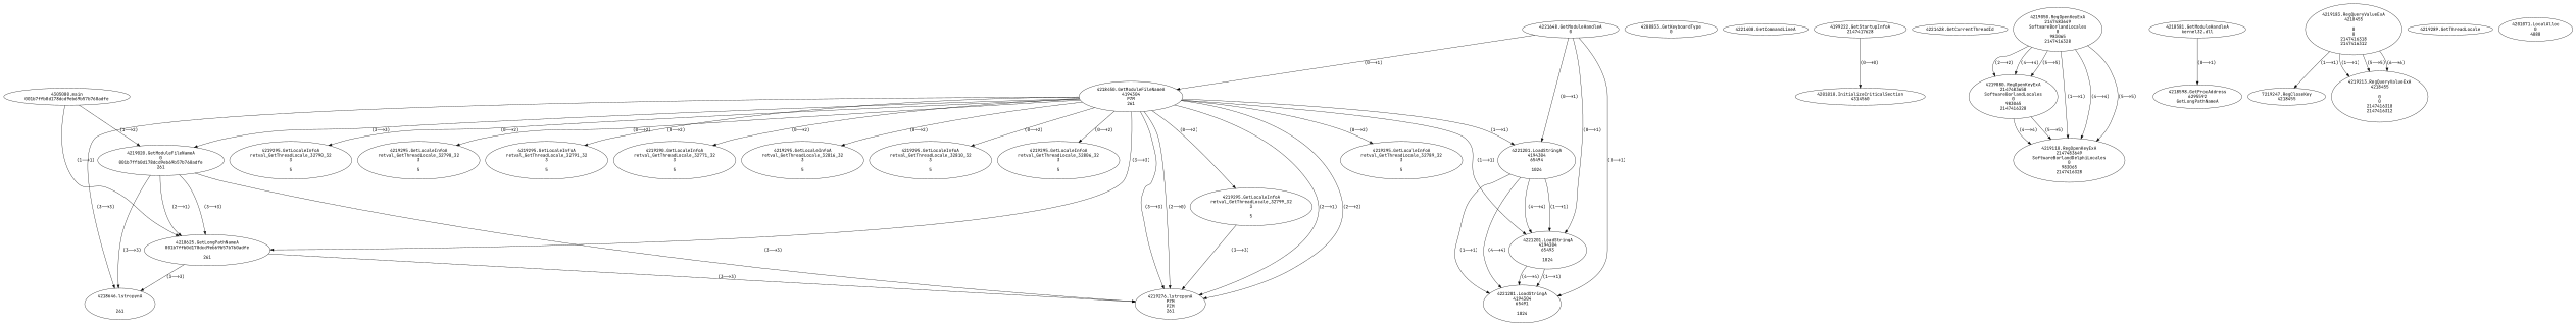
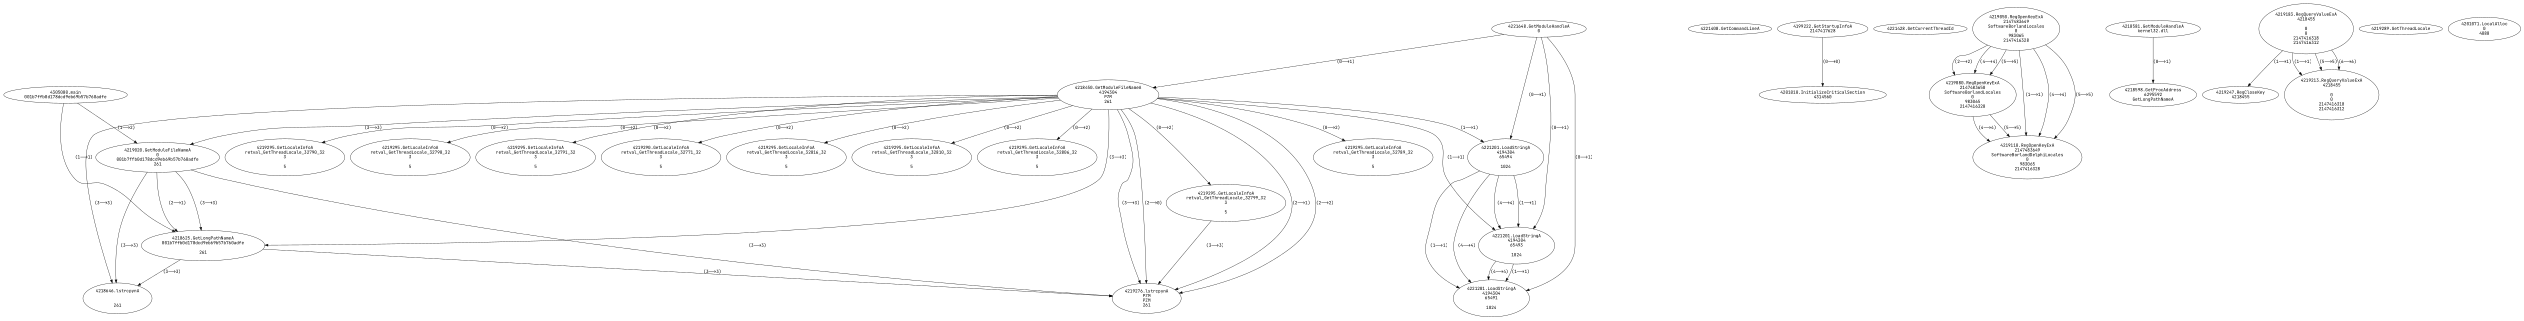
  digraph {
    fontname="JetBrains Mono"
    node [fontname="JetBrains Mono"]
    edge [fontname="JetBrains Mono"]
    n1 [label="4305080.main\n001b7ffb0d178dcd9eb69b57b760adfe"]
    n2 [label="4219020.GetModuleFileNameA\n0\n001b7ffb0d178dcd9eb69b57b760adfe\n261"]
    n3 [label="4218625.GetLongPathNameA\n001b7ffb0d178dcd9eb69b57b760adfe\n\n261"]
    n4 [label="4218646.lstrcpynA\n\n\n261"]
    n5 [label="4219276.lstrcpynA\nPZM\nPZM\n261"]
    n6 [label="4221648.GetModuleHandleA\n0"]
    n7 [label="4218450.GetModuleFileNameA\n4194304\nPZM\n261"]
    n8 [label="4221201.LoadStringA\n4194304\n65494\n\n1024"]
    n9 [label="4221201.LoadStringA\n4194304\n65493\n\n1024"]
    n10 [label="4221201.LoadStringA\n4194304\n65491\n\n1024"]
    n11 [label="4219295.GetLocaleInfoA\nretval_GetThreadLocale_32789_32\n3\n\n5"]
    n12 [label="4219295.GetLocaleInfoA\nretval_GetThreadLocale_32790_32\n3\n\n5"]
    n13 [label="4219295.GetLocaleInfoA\nretval_GetThreadLocale_32798_32\n3\n\n5"]
    n14 [label="4219295.GetLocaleInfoA\nretval_GetThreadLocale_32791_32\n3\n\n5"]
    n15 [label="4219290.GetLocaleInfoA\nretval_GetThreadLocale_32771_32\n3\n\n5"]
    n16 [label="4219295.GetLocaleInfoA\nretval_GetThreadLocale_32816_32\n3\n\n5"]
    n17 [label="4219295.GetLocaleInfoA\nretval_GetThreadLocale_32810_32\n3\n\n5"]
    n18 [label="4219295.GetLocaleInfoA\nretval_GetThreadLocale_32806_32\n3\n\n5"]
    n19 [label="4219295.GetLocaleInfoA\nretval_GetThreadLocale_32799_32\n3\n\n5"]
-   n20 [label="4208833.GetKeyboardType\n0"]
    n21 [label="4221408.GetCommandLineA\n"]
    n22 [label="4199222.GetStartupInfoA\n2147417628"]
    n23 [label="4201010.InitializeCriticalSection\n4314560"]
    n24 [label="4221428.GetCurrentThreadId\n"]
    n25 [label="4219050.RegOpenKeyExA\n2147483649\nSoftware\Borland\Locales\n0\n983065\n2147416328"]
    n26 [label="4219080.RegOpenKeyExA\n2147483650\nSoftware\Borland\Locales\n0\n983065\n2147416328"]
    n27 [label="4219110.RegOpenKeyExA\n2147483649\nSoftware\Borland\Delphi\Locales\n0\n983065\n2147416328"]
    n28 [label="4218581.GetModuleHandleA\nkernel32.dll"]
    n29 [label="4218598.GetProcAddress\n6295592\nGetLongPathNameA"]
    n30 [label="4219183.RegQueryValueExA\n4218455\n\n0\n0\n2147416318\n2147416312"]
-   n31 [label="7219247.RegCloseKey\n4218455"]
+   n31 [label="4219247.RegCloseKey\n4218455"]
    n32 [label="4219213.RegQueryValueExA\n4218455\n\n0\n0\n2147416318\n2147416312"]
    n33 [label="4219289.GetThreadLocale\n"]
    n34 [label="4201071.LocalAlloc\n0\n4088"]
    n1 -> n2 [label="(1-->2)"]
    n1 -> n3 [label="(1-->1)"]
    n2 -> n3 [label="(2-->1)"]
    n2 -> n3 [label="(3-->3)"]
    n2 -> n4 [label="(3-->3)"]
    n2 -> n5 [label="(3-->3)"]
    n3 -> n4 [label="(3-->3)"]
    n3 -> n5 [label="(3-->3)"]
    n6 -> n7 [label="(0-->1)"]
    n6 -> n8 [label="(0-->1)"]
    n6 -> n9 [label="(0-->1)"]
    n6 -> n10 [label="(0-->1)"]
    n7 -> n2 [label="(3-->3)"]
    n7 -> n3 [label="(3-->3)"]
    n7 -> n4 [label="(3-->3)"]
    n7 -> n5 [label="(2-->1)"]
    n7 -> n5 [label="(2-->2)"]
    n7 -> n5 [label="(3-->3)"]
    n7 -> n5 [label="(2-->0)"]
    n7 -> n8 [label="(1-->1)"]
    n7 -> n9 [label="(1-->1)"]
    n7 -> n11 [label="(0-->2)"]
    n7 -> n12 [label="(0-->2)"]
    n7 -> n13 [label="(0-->2)"]
    n7 -> n14 [label="(0-->2)"]
    n7 -> n15 [label="(0-->2)"]
    n7 -> n16 [label="(0-->2)"]
    n7 -> n17 [label="(0-->2)"]
    n7 -> n18 [label="(0-->2)"]
    n7 -> n19 [label="(0-->2)"]
    n8 -> n9 [label="(1-->1)"]
    n8 -> n9 [label="(4-->4)"]
    n8 -> n10 [label="(1-->1)"]
    n8 -> n10 [label="(4-->4)"]
    n9 -> n10 [label="(1-->1)"]
    n9 -> n10 [label="(4-->4)"]
    n19 -> n5 [label="(3-->3)"]
    n22 -> n23 [label="(0-->0)"]
    n25 -> n26 [label="(2-->2)"]
    n25 -> n26 [label="(4-->4)"]
    n25 -> n26 [label="(5-->5)"]
    n25 -> n27 [label="(1-->1)"]
    n25 -> n27 [label="(4-->4)"]
    n25 -> n27 [label="(5-->5)"]
    n26 -> n27 [label="(4-->4)"]
    n26 -> n27 [label="(5-->5)"]
    n28 -> n29 [label="(0-->1)"]
    n30 -> n31 [label="(1-->1)"]
    n30 -> n32 [label="(1-->1)"]
    n30 -> n32 [label="(5-->5)"]
    n30 -> n32 [label="(6-->6)"]
  }
